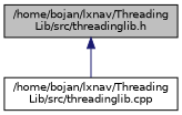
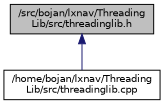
  digraph {
    node [color=black fontname=Helvetica fontsize=10 shape=record style=filled]
-   n1 [fillcolor=grey75 fontcolor=black height=0.2 label="/home/bojan/lxnav/Threading\lLib/src/threadinglib.h" width=0.4]
+   n1 [fillcolor=grey75 fontcolor=black height=0.2 label="/src/bojan/lxnav/Threading\lLib/src/threadinglib.h" width=0.4]
    n2 [fillcolor=white height=0.2 label="/home/bojan/lxnav/Threading\lLib/src/threadinglib.cpp" width=0.4]
    n1 -> n2 [color=midnightblue dir=back fontname=Helvetica fontsize=10 labelfontname=Helvetica labelfontsize=10 style=solid]
  }
